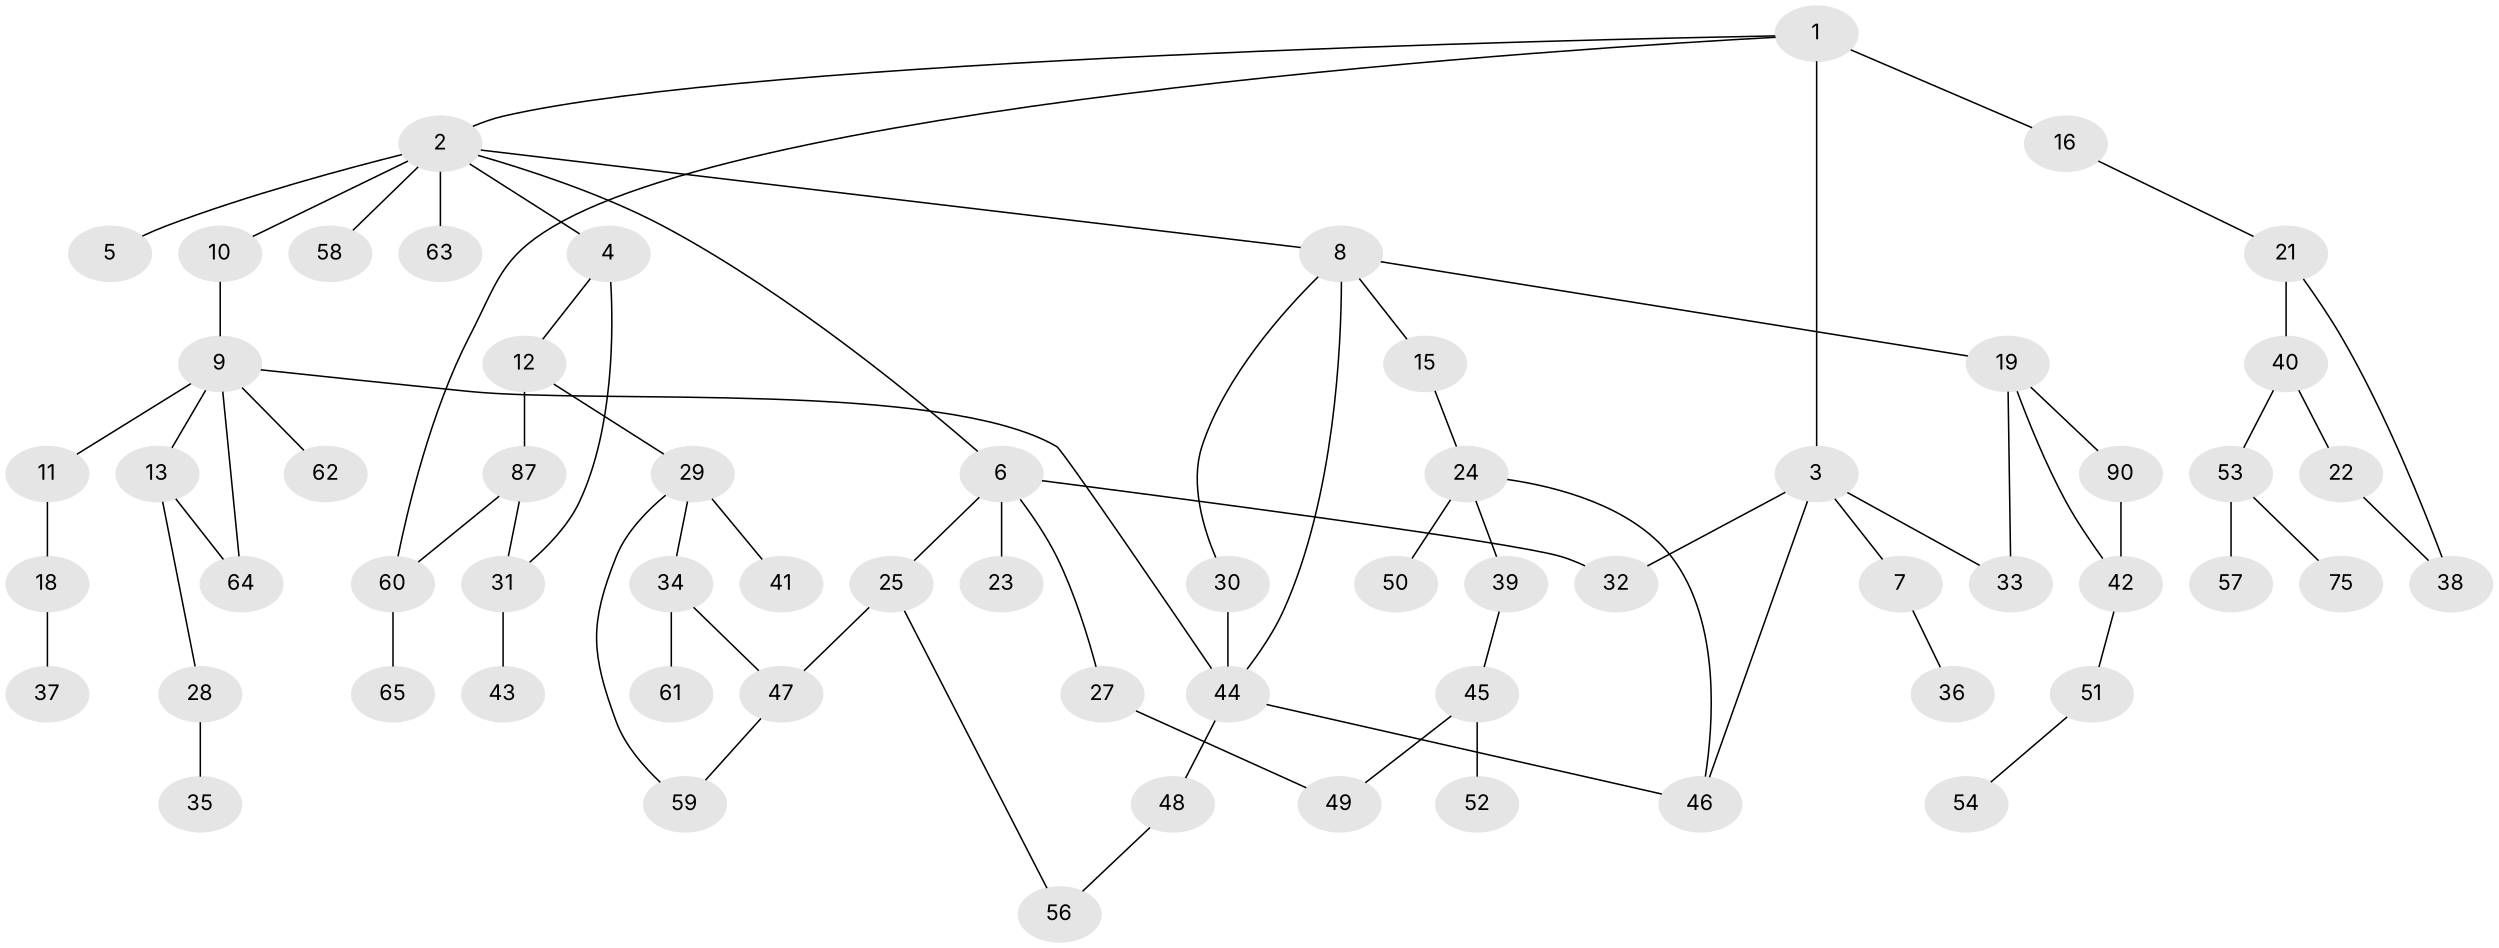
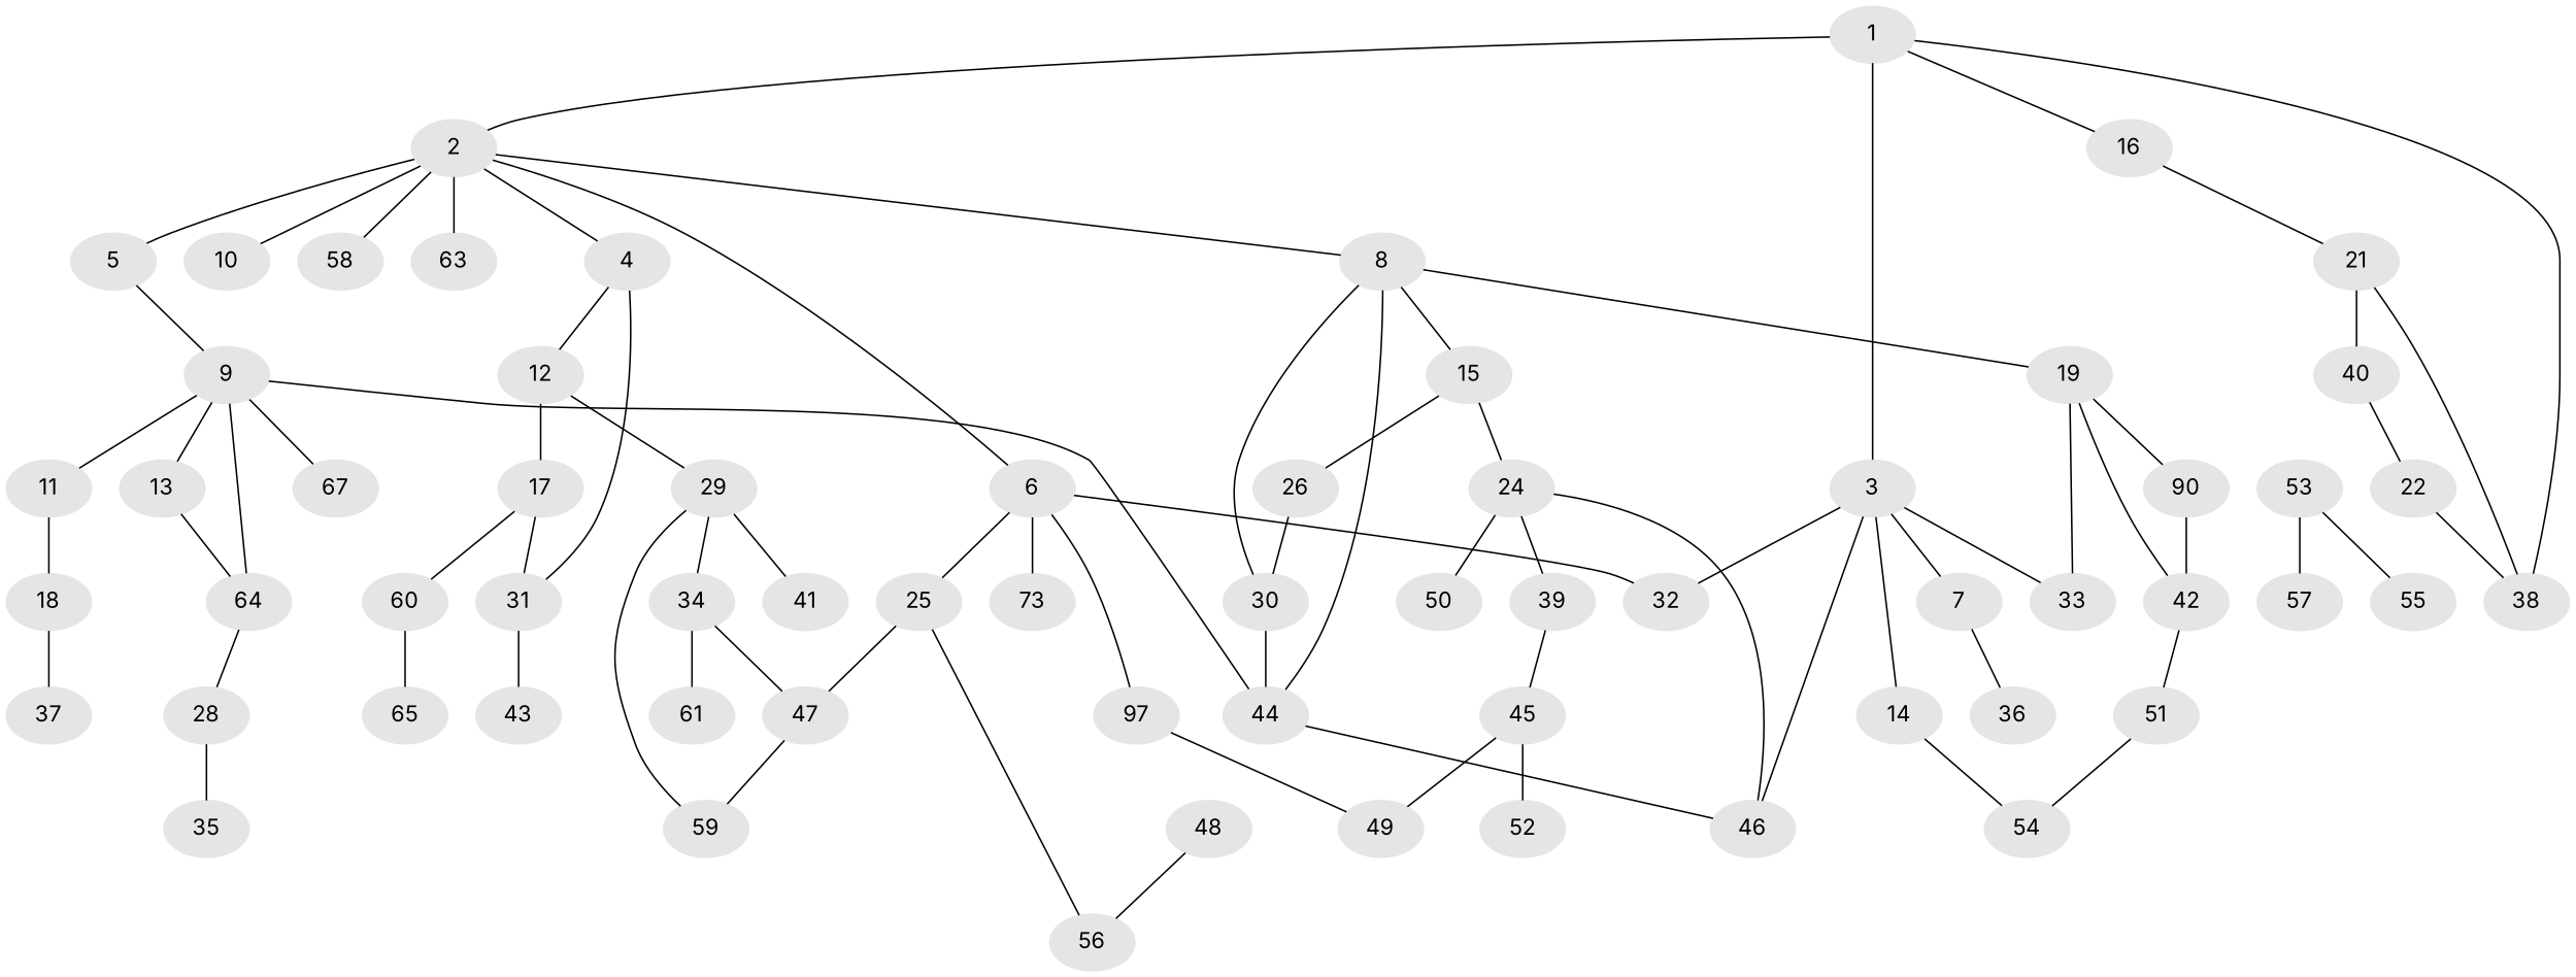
  graph {
    fontname=Inter
    node [color=gray90 fontname=Inter style=filled]
    edge [fontname=Inter]
    1
    2
    3
    16
    60
    4
    5
    6
    8
    10
    58
    63
    7
+   14
    32
    33
    46
    21
    65
    12
    31
    9
-   23
+   23 [label=73]
    25
-   27
+   27 [label=97]
    15
    19
    30
    44
    36
    54
-   17 [label=87]
+   17
    29
    43
    11
    13
-   62
+   62 [label=67]
    64
    47
    56
    49
    24
+   26
    n44 [label=90]
    42
    48
    18
    28
    38
    40
    37
    34
    41
    59
    35
    39
    50
    22
    51
    53
    45
    61
    52
-   55 [label=75]
+   55
    57
    1 -- 2
    1 -- 3
    1 -- 16
-   1 -- 60
+   1 -- 38
    2 -- 4
    2 -- 5
    2 -- 6
    2 -- 8
    2 -- 10
    2 -- 58
    2 -- 63
    3 -- 7
+   3 -- 14
    3 -- 32
    3 -- 33
    3 -- 46
    16 -- 21
    60 -- 65
    4 -- 12
    4 -- 31
-   10 -- 9
+   5 -- 9
    6 -- 32
    6 -- 23
    6 -- 25
    6 -- 27
    8 -- 15
    8 -- 19
    8 -- 30
    8 -- 44
    7 -- 36
+   14 -- 54
    21 -- 38
    21 -- 40
    12 -- 17
    12 -- 29
    31 -- 43
    9 -- 44
    9 -- 11
    9 -- 13
    9 -- 62
    9 -- 64
    25 -- 47
    25 -- 56
    27 -- 49
    15 -- 24
+   15 -- 26
    19 -- 33
    19 -- n44
    19 -- 42
    30 -- 44
    44 -- 46
-   44 -- 48
    17 -- 60
    17 -- 31
    29 -- 34
    29 -- 41
    29 -- 59
    11 -- 18
    13 -- 64
-   13 -- 28
+   64 -- 28
    47 -- 59
    24 -- 46
    24 -- 39
    24 -- 50
+   26 -- 30
    n44 -- 42
    42 -- 51
    48 -- 56
    18 -- 37
    28 -- 35
    40 -- 22
-   40 -- 53
    34 -- 47
    34 -- 61
    39 -- 45
    22 -- 38
    51 -- 54
    53 -- 55
    53 -- 57
    45 -- 49
    45 -- 52
  }
